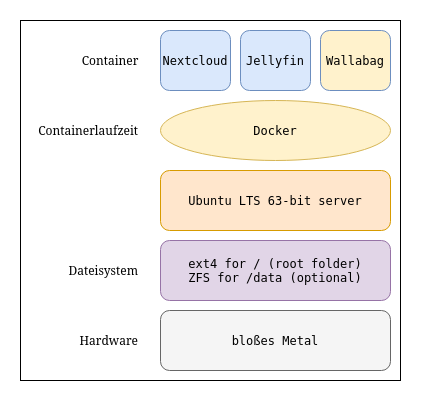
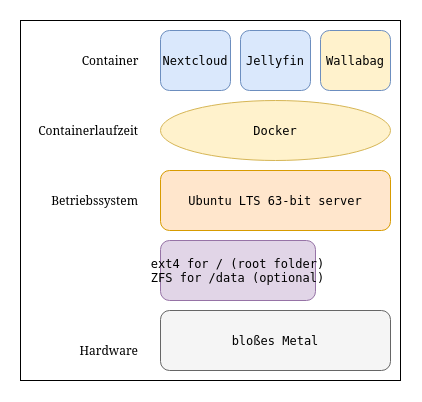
  <mxCell id="0" />
  <mxCell id="1" parent="0" />
  <mxCell id="2" value="" style="rounded=0;whiteSpace=wrap;html=1;" parent="1" vertex="1"><mxGeometry x="20" y="20" width="380" height="360" as="geometry" /></mxCell>
  <mxCell id="3" value="bloßes Metal" style="rounded=1;fillColor=#f5f5f5;fontColor=default;strokeColor=#666666;shadow=0;fontFamily=monospace;" parent="1" vertex="1"><mxGeometry x="160" y="310" width="230" height="60" as="geometry" /></mxCell>
  <mxCell id="4" value="Ubuntu LTS 63-bit server" style="rounded=1;fillColor=#ffe6cc;strokeColor=#d79b00;shadow=0;fontFamily=monospace;" parent="1" vertex="1"><mxGeometry x="160" y="170" width="230" height="60" as="geometry" /></mxCell>
- <mxCell id="5" value="ext4 for / (root folder)&#10;ZFS for /data (optional)" style="rounded=1;fillColor=#e1d5e7;strokeColor=#9673a6;shadow=0;fontFamily=monospace;" parent="1" vertex="1"><mxGeometry x="160" y="240" width="230" height="60" as="geometry" /></mxCell>
+ <mxCell id="5" value="ext4 for / (root folder)&#10;ZFS for /data (optional)" style="rounded=1;fillColor=#e1d5e7;strokeColor=#9673a6;shadow=0;fontFamily=monospace;" parent="1" vertex="1"><mxGeometry x="160" y="240" width="155" height="60" as="geometry" /></mxCell>
  <mxCell id="6" value="Docker" style="ellipse;fillColor=#fff2cc;strokeColor=#d6b656;glass=0;shadow=0;verticalAlign=middle;fontFamily=monospace;" parent="1" vertex="1"><mxGeometry x="160" y="100" width="230" height="60" as="geometry" /></mxCell>
  <mxCell id="7" value="Nextcloud" style="rounded=1;fillColor=#dae8fc;strokeColor=#6c8ebf;rotation=0;shadow=0;fontFamily=monospace;" parent="1" vertex="1"><mxGeometry x="160" y="30" width="70" height="60" as="geometry" /></mxCell>
  <mxCell id="8" value="Jellyfin" style="rounded=1;fillColor=#dae8fc;strokeColor=#6c8ebf;shadow=0;fontFamily=monospace;" parent="1" vertex="1"><mxGeometry x="240" y="30" width="70" height="60" as="geometry" /></mxCell>
  <mxCell id="9" value="Wallabag" style="rounded=1;fillColor=#fff2cc;strokeColor=#6c8ebf;shadow=0;fontFamily=monospace;" parent="1" vertex="1"><mxGeometry x="320" y="30" width="70" height="60" as="geometry" /></mxCell>
- <mxCell id="10" value="Hardware" style="text;strokeColor=none;align=right;fillColor=none;verticalAlign=middle;rounded=1;shadow=0;fontFamily=Noto Serif;" parent="1" vertex="1"><mxGeometry x="80" y="325" width="60" height="30" as="geometry" /></mxCell>
- <mxCell id="12" value="Dateisystem" style="text;strokeColor=none;align=right;fillColor=none;verticalAlign=middle;rounded=1;shadow=0;fontFamily=Noto Serif;" parent="1" vertex="1"><mxGeometry x="80" y="255" width="60" height="30" as="geometry" /></mxCell>
+ <mxCell id="10" value="Hardware" style="text;strokeColor=none;align=right;fillColor=none;verticalAlign=middle;rounded=1;shadow=0;fontFamily=Noto Serif;" parent="1" vertex="1"><mxGeometry x="80" y="335" width="60" height="30" as="geometry" /></mxCell>
+ <mxCell id="11" value="Betriebssystem" style="text;strokeColor=none;align=right;fillColor=none;verticalAlign=middle;rounded=1;shadow=0;fontFamily=Noto Serif;" parent="1" vertex="1"><mxGeometry x="80" y="185" width="60" height="30" as="geometry" /></mxCell>
  <mxCell id="13" value="Containerlaufzeit" style="text;strokeColor=none;align=right;fillColor=none;verticalAlign=middle;rounded=1;shadow=0;fontFamily=Noto Serif;" parent="1" vertex="1"><mxGeometry x="80" y="115" width="60" height="30" as="geometry" /></mxCell>
  <mxCell id="14" value="Container" style="text;strokeColor=none;align=center;fillColor=none;verticalAlign=middle;rounded=1;shadow=0;fontFamily=Noto Serif;" parent="1" vertex="1"><mxGeometry x="80" y="45" width="60" height="30" as="geometry" /></mxCell>
